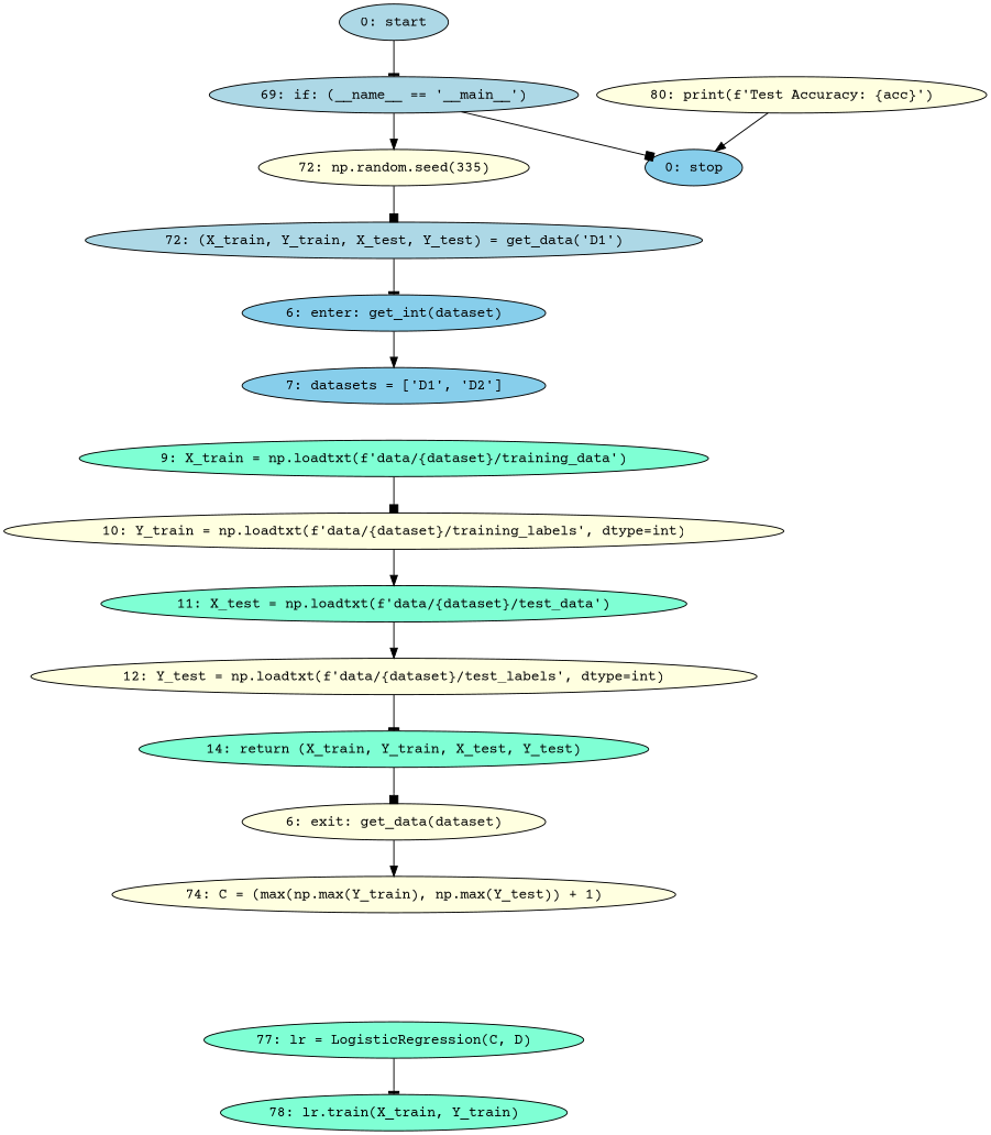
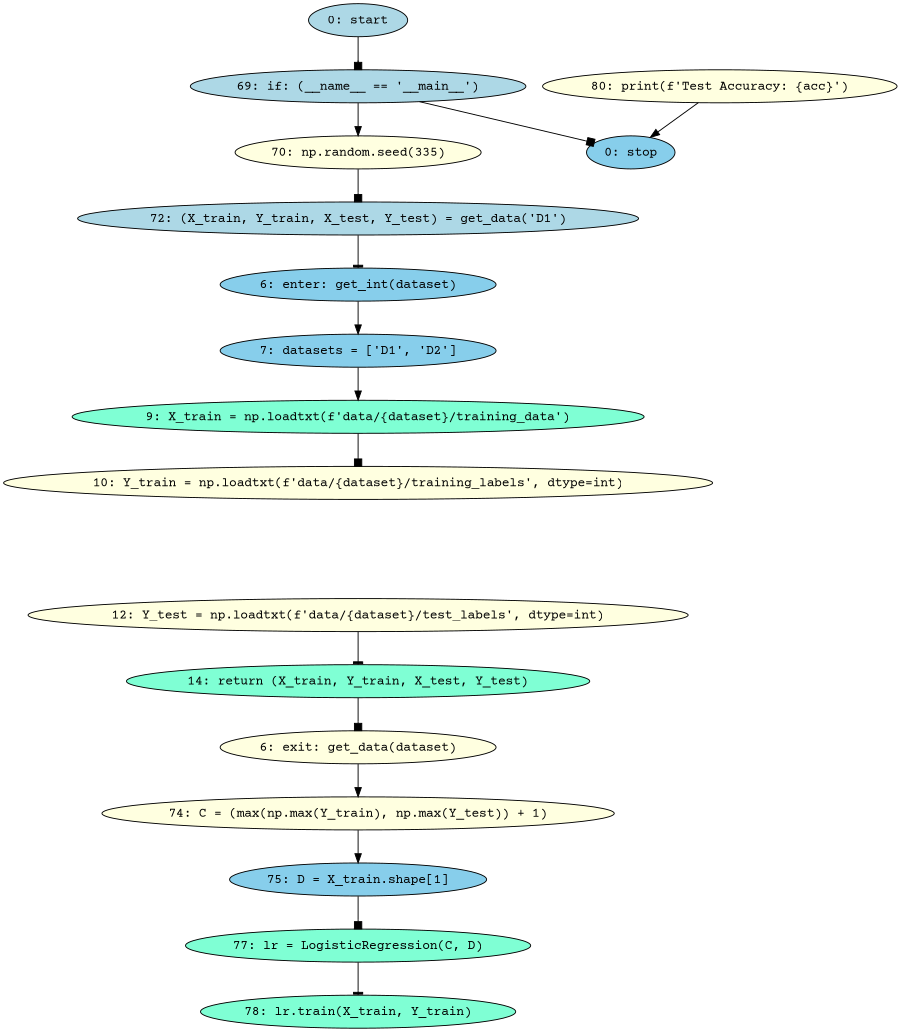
  strict digraph {
    fontname="Courier Prime"
    node [fillcolor=lightyellow fontname="Courier Prime" style=filled]
    edge [arrowhead=normal fontname="Courier Prime"]
    n1 [fillcolor=lightblue label="0: start"]
    n2 [fillcolor=lightblue label="69: if: (__name__ == '__main__')"]
-   n3 [label="72: np.random.seed(335)"]
+   n3 [label="70: np.random.seed(335)"]
    n4 [fillcolor=skyblue label="0: stop"]
    n5 [fillcolor=lightblue label="72: (X_train, Y_train, X_test, Y_test) = get_data('D1')"]
    n6 [fillcolor=skyblue label="6: enter: get_int(dataset)"]
    n7 [fillcolor=skyblue label="7: datasets = ['D1', 'D2']"]
    n8 [fillcolor=aquamarine label="9: X_train = np.loadtxt(f'data/{dataset}/training_data')"]
    n9 [label="10: Y_train = np.loadtxt(f'data/{dataset}/training_labels', dtype=int)"]
-   n10 [fillcolor=aquamarine label="11: X_test = np.loadtxt(f'data/{dataset}/test_data')"]
    n11 [label="74: C = (max(np.max(Y_train), np.max(Y_test)) + 1)"]
+   n12 [fillcolor=skyblue label="75: D = X_train.shape[1]"]
    n13 [fillcolor=aquamarine label="77: lr = LogisticRegression(C, D)"]
    n14 [fillcolor=aquamarine label="78: lr.train(X_train, Y_train)"]
    n15 [label="6: exit: get_data(dataset)"]
    n16 [fillcolor=aquamarine label="14: return (X_train, Y_train, X_test, Y_test)"]
    n17 [label="12: Y_test = np.loadtxt(f'data/{dataset}/test_labels', dtype=int)"]
    n18 [label="80: print(f'Test Accuracy: {acc}')"]
-   n1 -> n2 [arrowhead=tee]
+   n1 -> n2 [arrowhead=box]
    n2 -> n3
    n2 -> n4 [arrowhead=box]
    n3 -> n5 [arrowhead=box]
    n5 -> n6 [arrowhead=tee]
    n6 -> n7
+   n7 -> n8
    n8 -> n9 [arrowhead=box]
-   n9 -> n10
-   n10 -> n17
+   n11 -> n12
+   n12 -> n13 [arrowhead=box]
    n13 -> n14 [arrowhead=tee]
    n15 -> n11
    n16 -> n15 [arrowhead=box]
    n17 -> n16 [arrowhead=tee]
    n18 -> n4
  }
